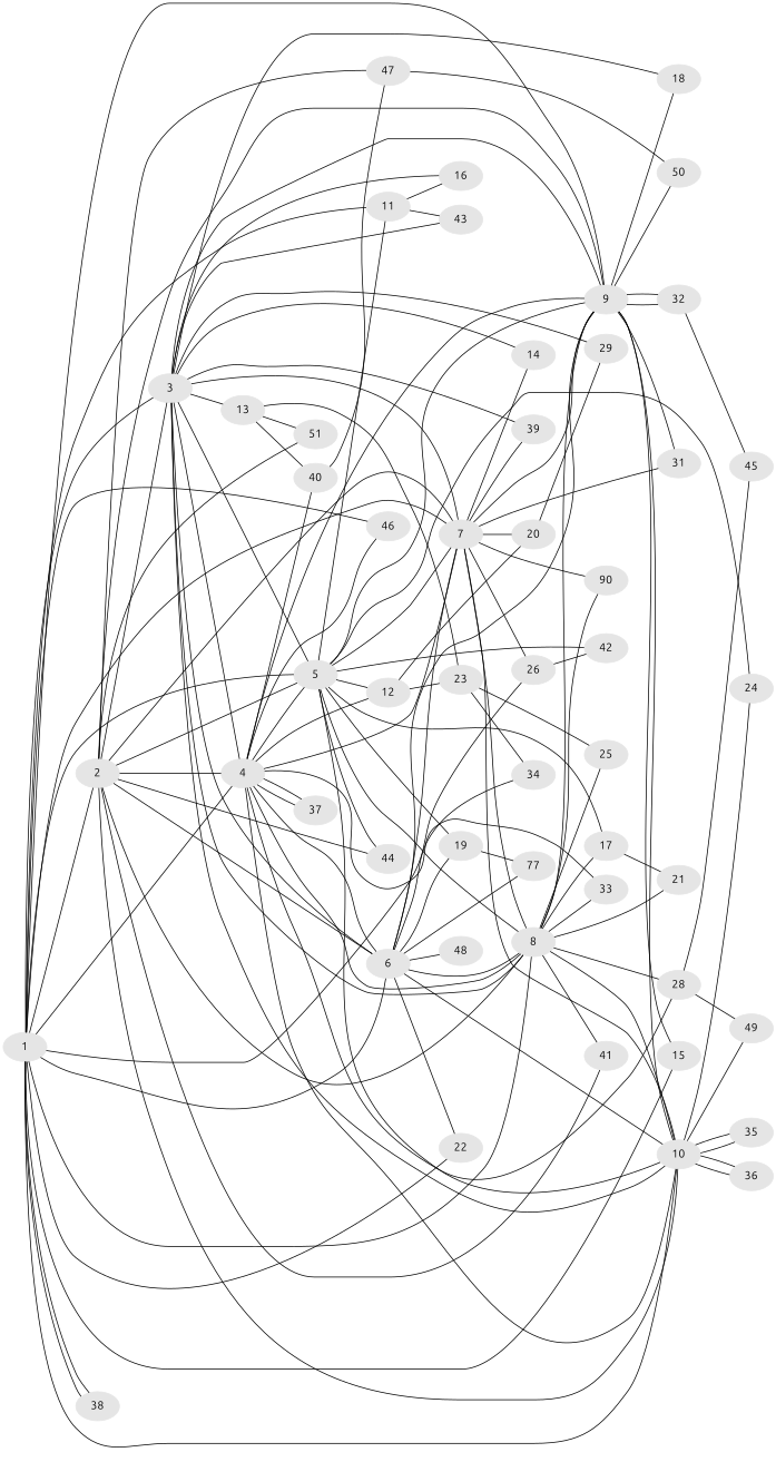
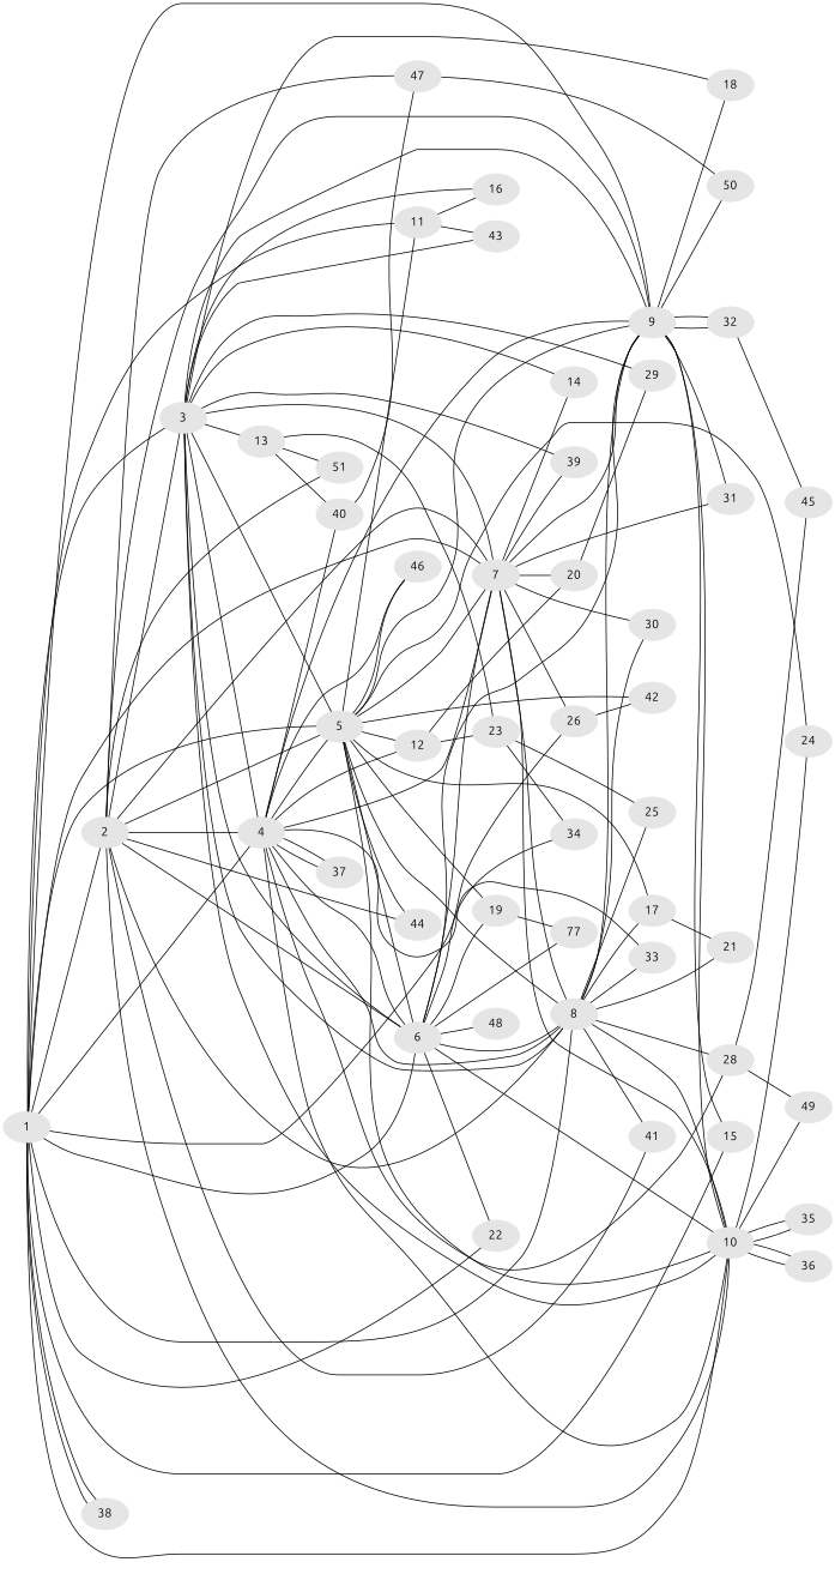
  graph {
    fontname=Ubuntu
    rankdir=LR
    node [color=gray90 fontname=Ubuntu style=filled]
    edge [fontname=Ubuntu]
    1
    2
    3
    4
    5
    6
    7
    8
    9
    10
    11
    15
    22
    26
    38
    46
    41
    44
    47
    51
    13
    14
    16
    18
    29
    39
    43
    12
    28
    33
    37
    40
    17
    19
    24
    42
    n37 [label=77]
    34
    48
    20
-   30 [label=90]
+   30
    31
    21
    25
    32
    50
    35
    36
    49
    23
    45
    1 -- 2
    1 -- 3
    1 -- 4
    1 -- 5
    1 -- 6
    1 -- 7
    1 -- 8
    1 -- 9
    1 -- 10
    1 -- 11
    1 -- 15
    1 -- 22
    1 -- 26
    1 -- 38
    1 -- 38
-   1 -- 46
+   5 -- 46
    2 -- 3
    2 -- 4
    2 -- 5
    2 -- 6
    2 -- 7
    2 -- 8
    2 -- 9
    2 -- 10
    2 -- 41
    2 -- 44
    2 -- 47
    2 -- 51
    3 -- 4
    3 -- 5
    3 -- 6
    3 -- 7
    3 -- 8
    3 -- 9
    3 -- 10
    3 -- 13
    3 -- 14
    3 -- 16
    3 -- 18
    3 -- 29
    3 -- 39
    3 -- 43
    4 -- 5
    4 -- 6
    4 -- 7
    4 -- 8
    4 -- 9
    4 -- 10
    4 -- 46
    4 -- 12
    4 -- 28
    4 -- 33
    4 -- 37
    4 -- 37
    4 -- 40
+   5 -- 6
    5 -- 7
    5 -- 8
    5 -- 9
    5 -- 10
    5 -- 11
    5 -- 44
    5 -- 12
    5 -- 17
    5 -- 19
    5 -- 24
    5 -- 42
    6 -- 7
    6 -- 8
    6 -- 9
    6 -- 10
    6 -- 22
    6 -- 19
    6 -- n37
    6 -- 34
    6 -- 48
    7 -- 8
    7 -- 9
    7 -- 10
    7 -- 26
    7 -- 14
    7 -- 39
    7 -- 20
    7 -- 30
    7 -- 31
    8 -- 9
    8 -- 10
    8 -- 41
    8 -- 28
    8 -- 33
    8 -- 17
    8 -- 30
    8 -- 21
    8 -- 25
    9 -- 10
    9 -- 15
    9 -- 18
    9 -- 31
    9 -- 32
    9 -- 32
    9 -- 50
    10 -- 24
    10 -- 35
    10 -- 35
    10 -- 36
    10 -- 36
    10 -- 49
    11 -- 16
    11 -- 43
    26 -- 42
    47 -- 50
    13 -- 51
    13 -- 40
    13 -- 23
    12 -- 20
    12 -- 23
    28 -- 49
    28 -- 45
    40 -- 47
    17 -- 21
    19 -- n37
    20 -- 29
    32 -- 45
    23 -- 34
    23 -- 25
  }
